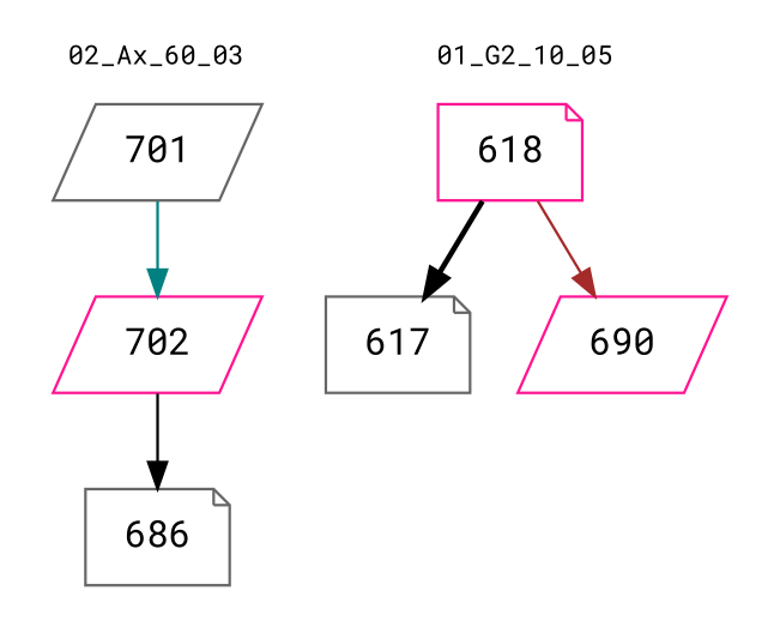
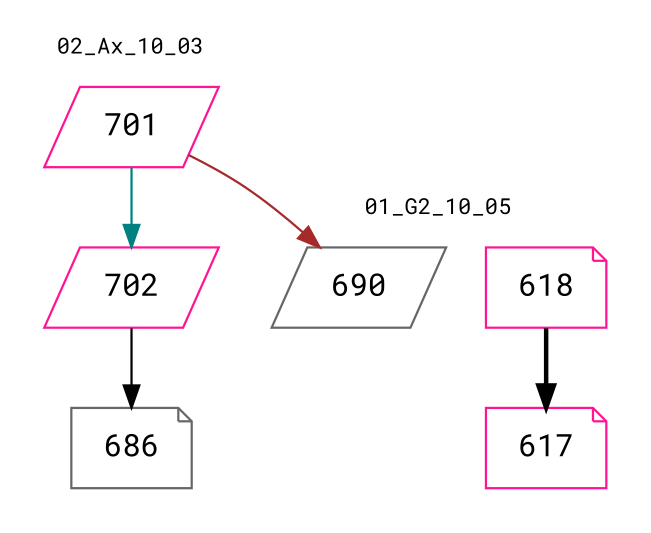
  digraph {
    fontname="Roboto Mono"
    node [color=gray40 fontname="Roboto Mono" shape=parallelogram]
    edge [color=black fontname="Roboto Mono" style=solid]
-   n1 [label=701]
+   n1 [color=deeppink label=701]
    n2 [label=686 shape=note]
    n3 [color=deeppink label=702]
    n4 [color=deeppink label=618 shape=note]
-   n5 [label=617 shape=note]
-   n6 [color=deeppink label=690]
+   n5 [color=deeppink label=617 shape=note]
+   n6 [label=690]
    subgraph cluster_1 {
      color=white
      fontsize=10
-     label="02_Ax_60_03"
+     label="02_Ax_10_03"
      n1
      n2
      n3
    }
    subgraph cluster_2 {
      color=white
      fontsize=10
      label="01_G2_10_05"
      n4
      n5
      n6
    }
    n1 -> n3 [color=teal]
    n3 -> n2
    n4 -> n5 [style=bold]
-   n4 -> n6 [color=brown]
+   n1 -> n6 [color=brown]
  }
